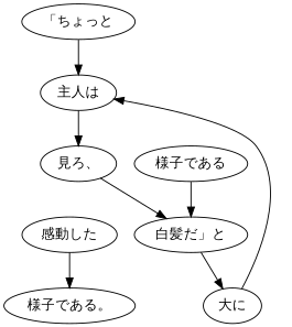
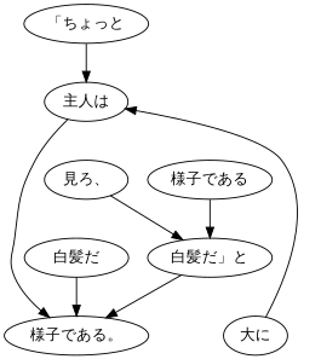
  digraph {
    fontname="Noto Serif"
    node [fontname="Noto Serif"]
    edge [fontname="Noto Serif"]
    n1 [label="「ちょっと"]
    n2 [label="主人は"]
    n3 [label="見ろ、"]
    n4 [label="白髪だ」と"]
    n5 [label="様子である。"]
    n6 [label="様子である"]
    n7 [label="大に"]
-   n8 [label="感動した"]
+   n8 [label="白髪だ"]
    n1 -> n2
-   n2 -> n3
+   n2 -> n5
    n3 -> n4
-   n4 -> n7
+   n4 -> n5
    n6 -> n4
    n7 -> n2
    n8 -> n5
  }
